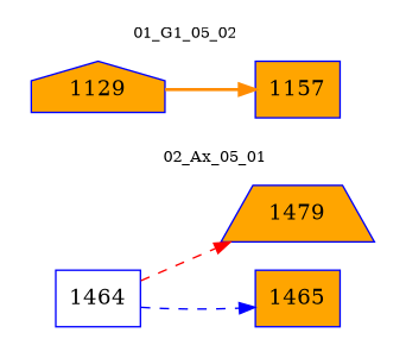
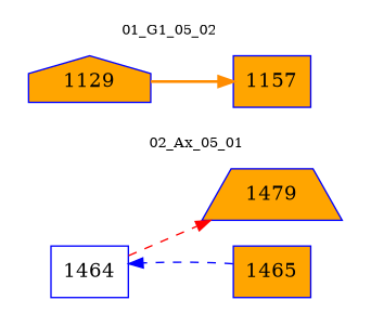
  digraph {
    rankdir=LR
    node [color=blue fillcolor=orange shape=box style=filled]
    edge [style=dashed]
    n1 [fillcolor=white label=1464]
    n2 [label=1465]
    n3 [label=1479 shape=trapezium]
    n4 [label=1129 shape=house]
    n5 [label=1157]
    subgraph cluster_1 {
      color=white
      fontsize=10
      label="02_Ax_05_01"
      n1
      n2
      n3
    }
    subgraph cluster_2 {
      color=white
      fontsize=10
      label="01_G1_05_02"
      n4
      n5
    }
-   n1 -> n2 [color=blue]
+   n2 -> n1 [color=blue]
    n1 -> n3 [color=red]
    n4 -> n5 [color=darkorange style=bold]
  }
